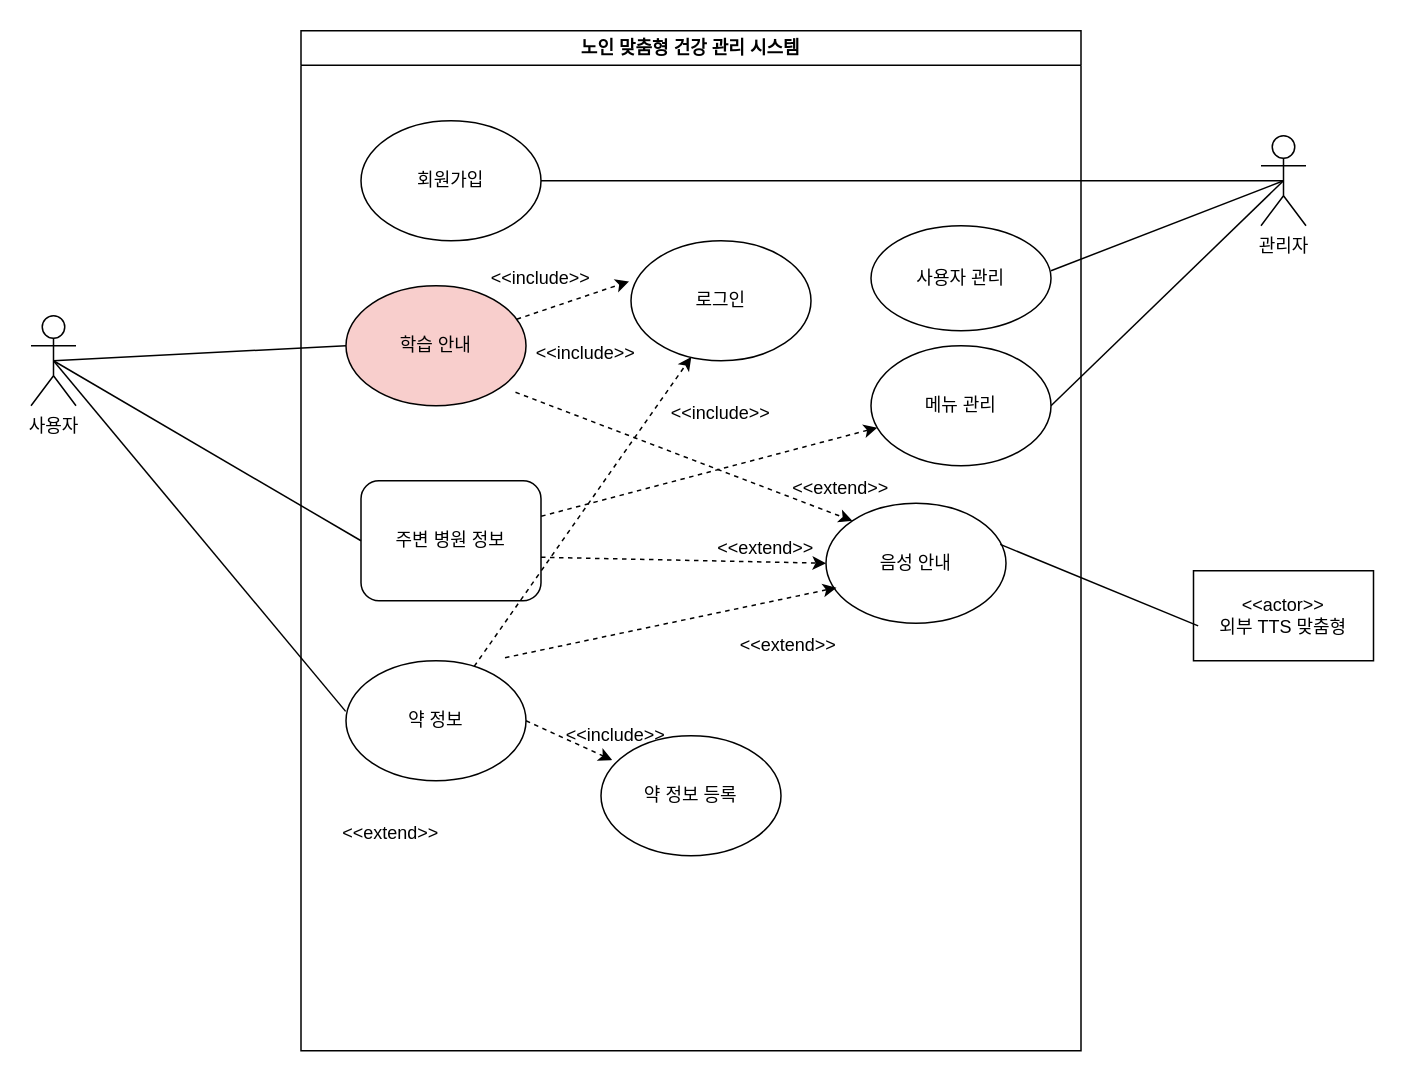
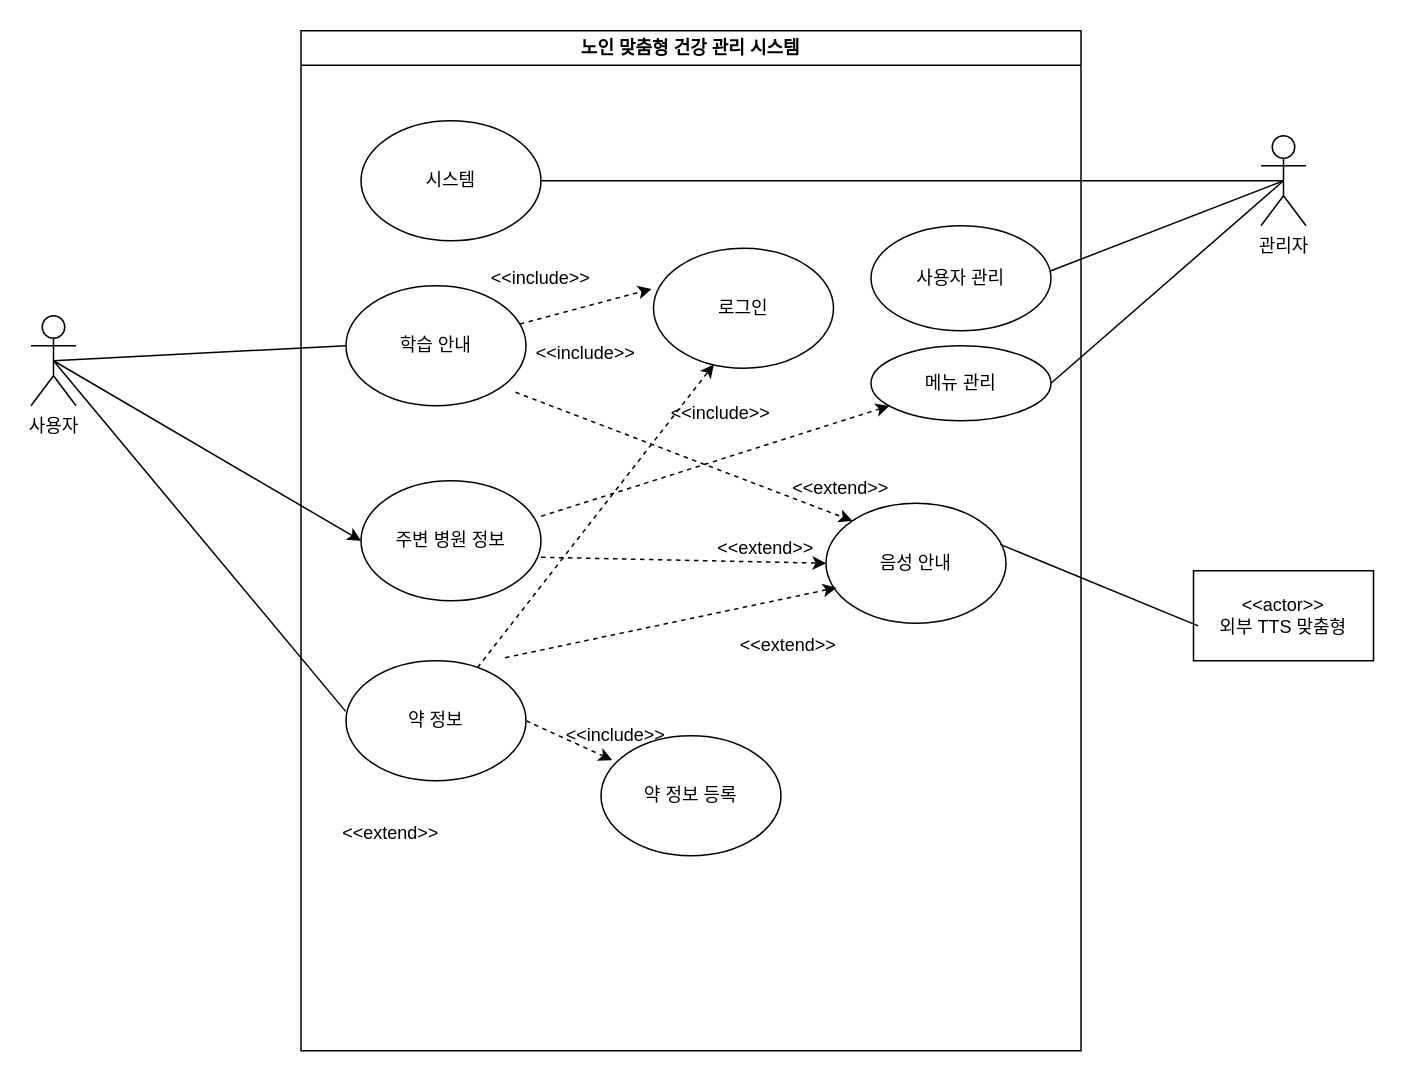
  <mxCell id="0" />
  <mxCell id="1" parent="0" />
  <mxCell id="2" value="노인 맞춤형 건강 관리 시스템" style="swimlane;whiteSpace=wrap;html=1;" vertex="1" parent="1"><mxGeometry x="200" y="20" width="520" height="680" as="geometry" /></mxCell>
- <mxCell id="3" value="회원가입" style="ellipse;whiteSpace=wrap;html=1;" vertex="1" parent="2"><mxGeometry x="40" y="60" width="120" height="80" as="geometry" /></mxCell>
+ <mxCell id="3" value="시스템" style="ellipse;whiteSpace=wrap;html=1;" vertex="1" parent="2"><mxGeometry x="40" y="60" width="120" height="80" as="geometry" /></mxCell>
  <mxCell id="4" value="사용자 관리" style="ellipse;whiteSpace=wrap;html=1;" vertex="1" parent="2"><mxGeometry x="380" y="130" width="120" height="70" as="geometry" /></mxCell>
  <mxCell id="5" value="음성 안내" style="ellipse;whiteSpace=wrap;html=1;" vertex="1" parent="2"><mxGeometry x="350" y="315" width="120" height="80" as="geometry" /></mxCell>
- <mxCell id="6" value="학습 안내" style="ellipse;whiteSpace=wrap;html=1;fillColor=#f8cecc;" vertex="1" parent="2"><mxGeometry x="30" y="170" width="120" height="80" as="geometry" /></mxCell>
- <mxCell id="7" value="로그인" style="ellipse;whiteSpace=wrap;html=1;" vertex="1" parent="2"><mxGeometry x="220" y="140" width="120" height="80" as="geometry" /></mxCell>
- <mxCell id="8" value="주변 병원 정보" style="whiteSpace=wrap;html=1;rounded=1;" vertex="1" parent="2"><mxGeometry x="40" y="300" width="120" height="80" as="geometry" /></mxCell>
+ <mxCell id="6" value="학습 안내" style="ellipse;whiteSpace=wrap;html=1;" vertex="1" parent="2"><mxGeometry x="30" y="170" width="120" height="80" as="geometry" /></mxCell>
+ <mxCell id="7" value="로그인" style="ellipse;whiteSpace=wrap;html=1;" vertex="1" parent="2"><mxGeometry x="235" y="145" width="120" height="80" as="geometry" /></mxCell>
+ <mxCell id="8" value="주변 병원 정보" style="ellipse;whiteSpace=wrap;html=1;" vertex="1" parent="2"><mxGeometry x="40" y="300" width="120" height="80" as="geometry" /></mxCell>
  <mxCell id="9" value="약 정보 등록" style="ellipse;whiteSpace=wrap;html=1;" vertex="1" parent="2"><mxGeometry x="200" y="470" width="120" height="80" as="geometry" /></mxCell>
  <mxCell id="10" value="약 정보" style="ellipse;whiteSpace=wrap;html=1;" vertex="1" parent="2"><mxGeometry x="30" y="420" width="120" height="80" as="geometry" /></mxCell>
  <mxCell id="11" value="" style="endArrow=classic;html=1;rounded=0;exitX=1;exitY=0.5;exitDx=0;exitDy=0;strokeColor=default;curved=0;dashed=1;entryX=0.062;entryY=0.203;entryDx=0;entryDy=0;entryPerimeter=0;" edge="1" parent="2" source="10" target="9"><mxGeometry width="50" height="50" relative="1" as="geometry"><mxPoint x="210" y="390" as="sourcePoint" /><mxPoint x="260" y="340" as="targetPoint" /></mxGeometry></mxCell>
  <mxCell id="12" value="&amp;lt;&amp;lt;include&amp;gt;&amp;gt;" style="text;html=1;align=center;verticalAlign=middle;whiteSpace=wrap;rounded=0;" vertex="1" parent="2"><mxGeometry x="180" y="455" width="60" height="30" as="geometry" /></mxCell>
  <mxCell id="13" value="&amp;lt;&amp;lt;extend&amp;gt;&amp;gt;" style="text;html=1;align=center;verticalAlign=middle;whiteSpace=wrap;rounded=0;" vertex="1" parent="2"><mxGeometry x="30" y="520" width="60" height="30" as="geometry" /></mxCell>
  <mxCell id="14" value="" style="endArrow=classic;html=1;rounded=0;strokeColor=default;curved=0;dashed=1;entryX=-0.011;entryY=0.339;entryDx=0;entryDy=0;entryPerimeter=0;" edge="1" parent="2" source="6" target="7"><mxGeometry width="50" height="50" relative="1" as="geometry"><mxPoint x="163" y="210" as="sourcePoint" /><mxPoint x="220" y="290" as="targetPoint" /><Array as="points" /></mxGeometry></mxCell>
  <mxCell id="15" value="" style="endArrow=classic;html=1;rounded=0;strokeColor=default;curved=0;dashed=1;exitX=1.001;exitY=0.296;exitDx=0;exitDy=0;exitPerimeter=0;" edge="1" parent="2" source="8" target="25"><mxGeometry width="50" height="50" relative="1" as="geometry"><mxPoint x="160" y="563" as="sourcePoint" /><mxPoint x="216" y="610" as="targetPoint" /></mxGeometry></mxCell>
  <mxCell id="16" value="" style="endArrow=classic;html=1;rounded=0;strokeColor=default;curved=0;dashed=1;entryX=0.335;entryY=0.968;entryDx=0;entryDy=0;entryPerimeter=0;" edge="1" parent="2" source="10" target="7"><mxGeometry width="50" height="50" relative="1" as="geometry"><mxPoint x="140" y="430" as="sourcePoint" /><mxPoint x="210" y="409" as="targetPoint" /></mxGeometry></mxCell>
  <mxCell id="17" value="" style="endArrow=classic;html=1;rounded=0;strokeColor=default;curved=0;dashed=1;entryX=0;entryY=0.5;entryDx=0;entryDy=0;" edge="1" parent="2" target="5"><mxGeometry width="50" height="50" relative="1" as="geometry"><mxPoint x="160" y="351" as="sourcePoint" /><mxPoint x="294" y="230" as="targetPoint" /></mxGeometry></mxCell>
  <mxCell id="18" value="" style="endArrow=classic;html=1;rounded=0;strokeColor=default;curved=0;dashed=1;entryX=0;entryY=0;entryDx=0;entryDy=0;" edge="1" parent="2" target="5"><mxGeometry width="50" height="50" relative="1" as="geometry"><mxPoint x="143" y="241" as="sourcePoint" /><mxPoint x="277" y="120" as="targetPoint" /></mxGeometry></mxCell>
  <mxCell id="19" value="&amp;lt;&amp;lt;include&amp;gt;&amp;gt;" style="text;html=1;align=center;verticalAlign=middle;whiteSpace=wrap;rounded=0;" vertex="1" parent="2"><mxGeometry x="130" y="150" width="60" height="30" as="geometry" /></mxCell>
  <mxCell id="20" value="&amp;lt;&amp;lt;include&amp;gt;&amp;gt;" style="text;html=1;align=center;verticalAlign=middle;whiteSpace=wrap;rounded=0;" vertex="1" parent="2"><mxGeometry x="250" y="240" width="60" height="30" as="geometry" /></mxCell>
  <mxCell id="21" value="&amp;lt;&amp;lt;include&amp;gt;&amp;gt;" style="text;html=1;align=center;verticalAlign=middle;whiteSpace=wrap;rounded=0;" vertex="1" parent="2"><mxGeometry x="160" y="200" width="60" height="30" as="geometry" /></mxCell>
  <mxCell id="22" value="&amp;lt;&amp;lt;extend&amp;gt;&amp;gt;" style="text;html=1;align=center;verticalAlign=middle;whiteSpace=wrap;rounded=0;" vertex="1" parent="2"><mxGeometry x="295" y="395" width="60" height="30" as="geometry" /></mxCell>
  <mxCell id="23" value="&amp;lt;&amp;lt;extend&amp;gt;&amp;gt;" style="text;html=1;align=center;verticalAlign=middle;whiteSpace=wrap;rounded=0;" vertex="1" parent="2"><mxGeometry x="280" y="330" width="60" height="30" as="geometry" /></mxCell>
  <mxCell id="24" value="&amp;lt;&amp;lt;extend&amp;gt;&amp;gt;" style="text;html=1;align=center;verticalAlign=middle;whiteSpace=wrap;rounded=0;" vertex="1" parent="2"><mxGeometry x="330" y="290" width="60" height="30" as="geometry" /></mxCell>
- <mxCell id="25" value="메뉴 관리" style="ellipse;whiteSpace=wrap;html=1;" vertex="1" parent="2"><mxGeometry x="380" y="210" width="120" height="80" as="geometry" /></mxCell>
+ <mxCell id="25" value="메뉴 관리" style="ellipse;whiteSpace=wrap;html=1;" vertex="1" parent="2"><mxGeometry x="380" y="210" width="120" height="50" as="geometry" /></mxCell>
  <mxCell id="26" value="관리자" style="shape=umlActor;verticalLabelPosition=bottom;verticalAlign=top;html=1;outlineConnect=0;" vertex="1" parent="1"><mxGeometry x="840" y="90" width="30" height="60" as="geometry" /></mxCell>
  <mxCell id="27" value="&amp;lt;&amp;lt;actor&amp;gt;&amp;gt;&lt;div&gt;외부 TTS 맞춤형&lt;/div&gt;" style="rounded=0;whiteSpace=wrap;html=1;" vertex="1" parent="1"><mxGeometry x="795" y="380" width="120" height="60" as="geometry" /></mxCell>
  <mxCell id="28" value="사용자" style="shape=umlActor;verticalLabelPosition=bottom;verticalAlign=top;html=1;outlineConnect=0;" vertex="1" parent="1"><mxGeometry x="20" y="210" width="30" height="60" as="geometry" /></mxCell>
- <mxCell id="29" value="" style="endArrow=none;html=1;rounded=0;exitX=0.5;exitY=0.5;exitDx=0;exitDy=0;exitPerimeter=0;entryX=0;entryY=0.5;entryDx=0;entryDy=0;" edge="1" parent="1" source="28" target="8"><mxGeometry width="50" height="50" relative="1" as="geometry"><mxPoint x="250" y="440" as="sourcePoint" /><mxPoint x="300" y="390" as="targetPoint" /></mxGeometry></mxCell>
+ <mxCell id="29" value="" style="endArrow=classic;html=1;rounded=0;exitX=0.5;exitY=0.5;exitDx=0;exitDy=0;exitPerimeter=0;entryX=0;entryY=0.5;entryDx=0;entryDy=0;" edge="1" parent="1" source="28" target="8"><mxGeometry width="50" height="50" relative="1" as="geometry"><mxPoint x="250" y="440" as="sourcePoint" /><mxPoint x="300" y="390" as="targetPoint" /></mxGeometry></mxCell>
  <mxCell id="30" value="" style="endArrow=none;html=1;rounded=0;exitX=0.5;exitY=0.5;exitDx=0;exitDy=0;exitPerimeter=0;entryX=-0.002;entryY=0.422;entryDx=0;entryDy=0;entryPerimeter=0;" edge="1" parent="1" source="28" target="10"><mxGeometry width="50" height="50" relative="1" as="geometry"><mxPoint x="250" y="320" as="sourcePoint" /><mxPoint x="300" y="270" as="targetPoint" /></mxGeometry></mxCell>
  <mxCell id="31" value="" style="endArrow=classic;html=1;rounded=0;strokeColor=default;curved=0;dashed=1;entryX=0.058;entryY=0.704;entryDx=0;entryDy=0;entryPerimeter=0;" edge="1" parent="1" target="5"><mxGeometry width="50" height="50" relative="1" as="geometry"><mxPoint x="336" y="438" as="sourcePoint" /><mxPoint x="470" y="317" as="targetPoint" /></mxGeometry></mxCell>
  <mxCell id="32" value="" style="endArrow=none;html=1;rounded=0;entryX=0.5;entryY=0.5;entryDx=0;entryDy=0;entryPerimeter=0;" edge="1" parent="1" target="26"><mxGeometry width="50" height="50" relative="1" as="geometry"><mxPoint x="700" y="180" as="sourcePoint" /><mxPoint x="750" y="130" as="targetPoint" /></mxGeometry></mxCell>
  <mxCell id="33" value="" style="endArrow=none;html=1;rounded=0;entryX=0.026;entryY=0.613;entryDx=0;entryDy=0;entryPerimeter=0;exitX=0.968;exitY=0.343;exitDx=0;exitDy=0;exitPerimeter=0;" edge="1" parent="1" source="5" target="27"><mxGeometry width="50" height="50" relative="1" as="geometry"><mxPoint x="660" y="380" as="sourcePoint" /><mxPoint x="710" y="330" as="targetPoint" /></mxGeometry></mxCell>
  <mxCell id="34" value="" style="endArrow=none;html=1;rounded=0;exitX=0.5;exitY=0.5;exitDx=0;exitDy=0;exitPerimeter=0;entryX=0;entryY=0.5;entryDx=0;entryDy=0;" edge="1" parent="1" source="28" target="6"><mxGeometry width="50" height="50" relative="1" as="geometry"><mxPoint x="100" y="130" as="sourcePoint" /><mxPoint x="240" y="220" as="targetPoint" /></mxGeometry></mxCell>
  <mxCell id="35" value="" style="endArrow=none;html=1;rounded=0;entryX=0.5;entryY=0.5;entryDx=0;entryDy=0;entryPerimeter=0;exitX=1;exitY=0.5;exitDx=0;exitDy=0;" edge="1" parent="1" source="3" target="26"><mxGeometry width="50" height="50" relative="1" as="geometry"><mxPoint x="360" y="120" as="sourcePoint" /><mxPoint x="410" y="70" as="targetPoint" /></mxGeometry></mxCell>
  <mxCell id="36" value="" style="endArrow=none;html=1;rounded=0;entryX=0.5;entryY=0.5;entryDx=0;entryDy=0;entryPerimeter=0;exitX=1;exitY=0.5;exitDx=0;exitDy=0;" edge="1" parent="1" source="25" target="26"><mxGeometry width="50" height="50" relative="1" as="geometry"><mxPoint x="700" y="265" as="sourcePoint" /><mxPoint x="750" y="215" as="targetPoint" /></mxGeometry></mxCell>
